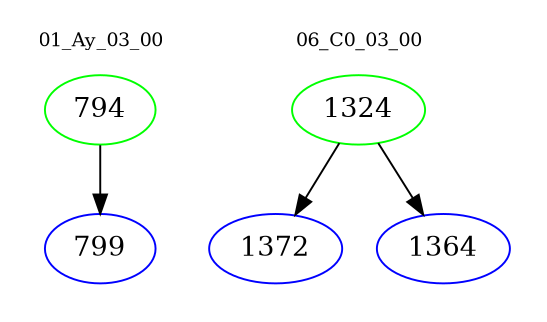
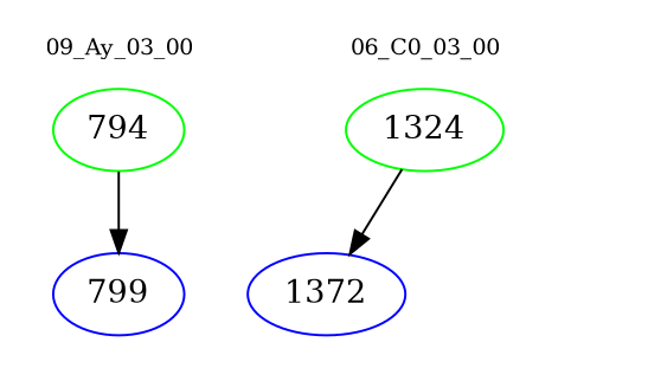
  digraph {
    node [color=blue]
    edge [color=black]
    n1 [color=green label=794]
    n2 [label=799]
    n3 [color=green label=1324]
    n4 [label=1372]
-   n5 [label=1364]
    subgraph cluster_1 {
      color=white
      fontsize=10
-     label="01_Ay_03_00"
+     label="09_Ay_03_00"
      n1
      n2
    }
    subgraph cluster_2 {
      color=white
      fontsize=10
      label="06_C0_03_00"
      n3
      n4
-     n5
    }
    n1 -> n2
    n3 -> n4
-   n3 -> n5
  }
